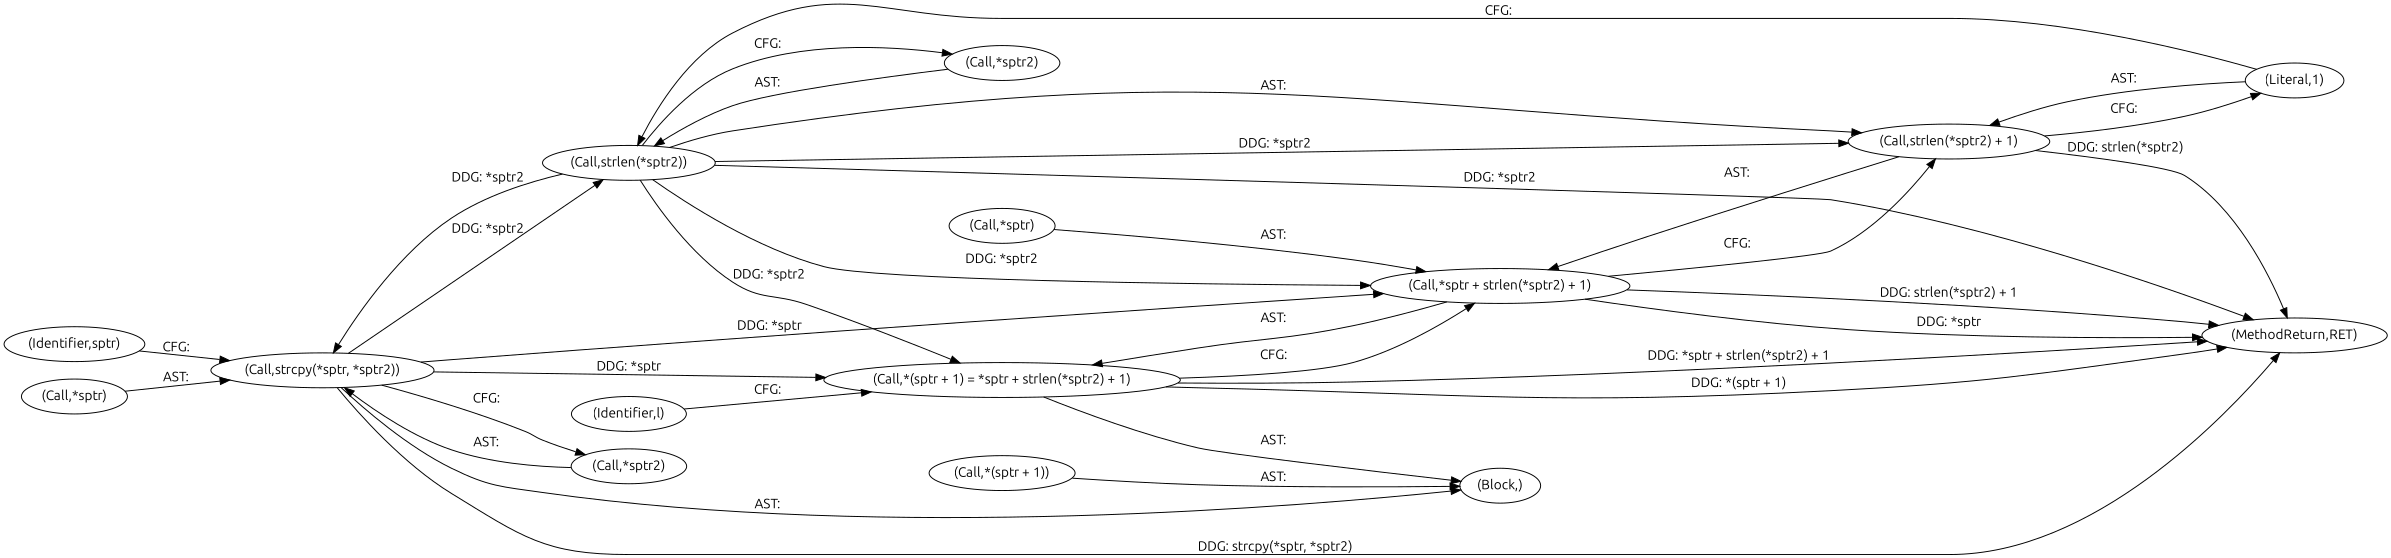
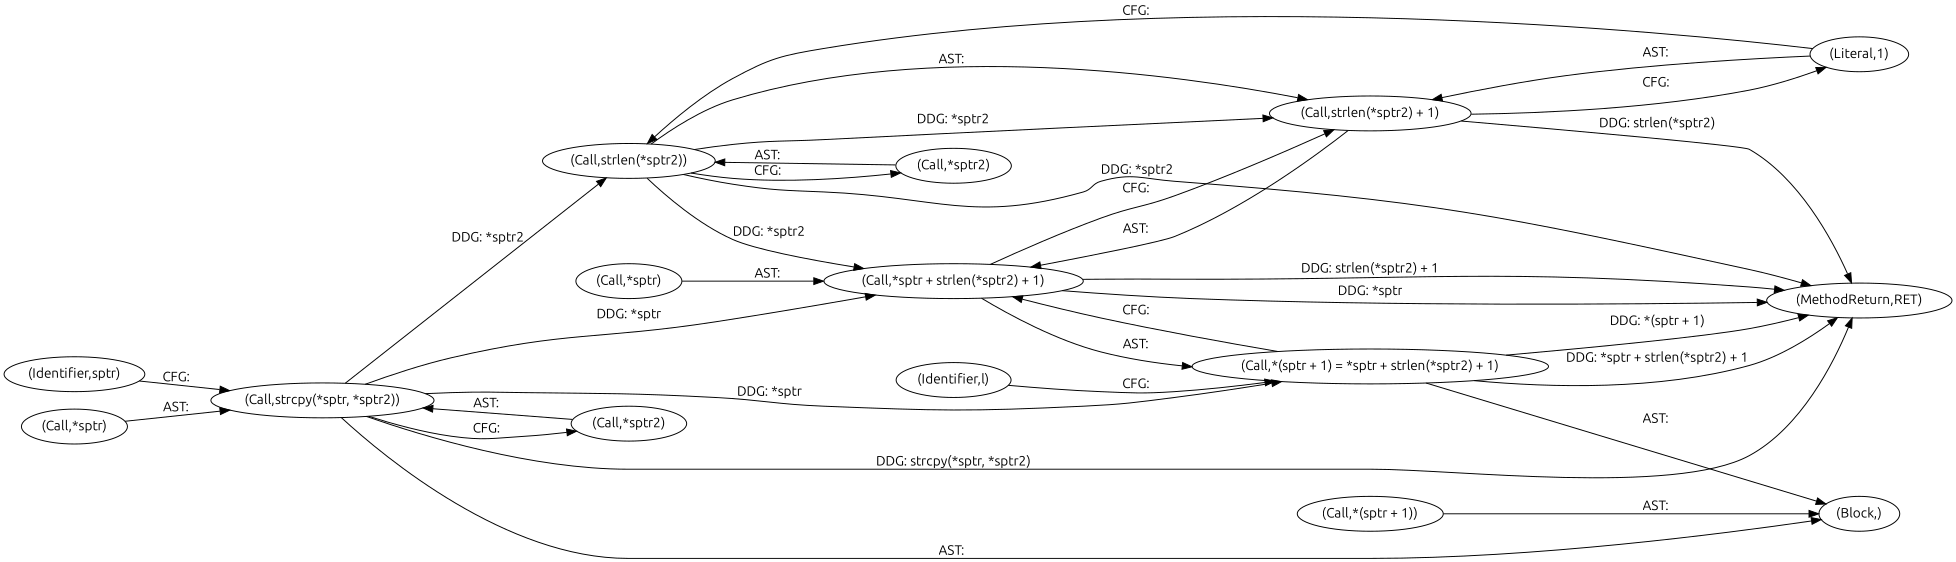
  digraph {
    fontname=Ubuntu
    rankdir=LR
    node [fontname=Ubuntu]
    edge [fontname=Ubuntu]
    n1 [label="(Call,strcpy(*sptr, *sptr2))"]
    n2 [label="(Call,strlen(*sptr2))"]
    n3 [label="(Call,*(sptr + 1) = *sptr + strlen(*sptr2) + 1)"]
    n4 [label="(Call,*sptr + strlen(*sptr2) + 1)"]
    n5 [label="(Call,*sptr2)"]
    n6 [label="(Block,)"]
    n7 [label="(MethodReturn,RET)"]
    n8 [label="(Call,strlen(*sptr2) + 1)"]
    n9 [label="(Call,*sptr2)"]
    n10 [label="(Literal,1)"]
    n11 [label="(Identifier,sptr)"]
    n12 [label="(Call,*sptr)"]
    n13 [label="(Call,*(sptr + 1))"]
    n14 [label="(Identifier,l)"]
    n15 [label="(Call,*sptr)"]
    n1 -> n2 [label="DDG: *sptr2"]
    n1 -> n3 [label="DDG: *sptr"]
    n1 -> n4 [label="DDG: *sptr"]
    n1 -> n5 [label="CFG: "]
    n1 -> n6 [label="AST: "]
    n1 -> n7 [label="DDG: strcpy(*sptr, *sptr2)"]
-   n2 -> n1 [label="DDG: *sptr2"]
-   n2 -> n3 [label="DDG: *sptr2"]
    n2 -> n4 [label="DDG: *sptr2"]
    n2 -> n7 [label="DDG: *sptr2"]
    n2 -> n8 [label="AST: "]
    n2 -> n8 [label="DDG: *sptr2"]
    n2 -> n9 [label="CFG: "]
    n3 -> n4 [label="CFG: "]
    n3 -> n6 [label="AST: "]
    n3 -> n7 [label="DDG: *sptr + strlen(*sptr2) + 1"]
    n3 -> n7 [label="DDG: *(sptr + 1)"]
    n4 -> n3 [label="AST: "]
    n4 -> n7 [label="DDG: strlen(*sptr2) + 1"]
    n4 -> n7 [label="DDG: *sptr"]
    n4 -> n8 [label="CFG: "]
    n5 -> n1 [label="AST: "]
    n8 -> n4 [label="AST: "]
    n8 -> n7 [label="DDG: strlen(*sptr2)"]
    n8 -> n10 [label="CFG: "]
    n9 -> n2 [label="AST: "]
    n10 -> n2 [label="CFG: "]
    n10 -> n8 [label="AST: "]
    n11 -> n1 [label="CFG: "]
    n12 -> n4 [label="AST: "]
    n13 -> n6 [label="AST: "]
    n14 -> n3 [label="CFG: "]
    n15 -> n1 [label="AST: "]
  }
